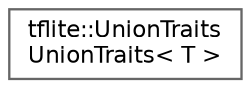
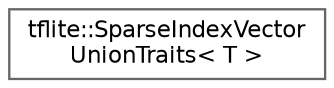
  digraph {
    rankdir=LR
-   n1 [color=grey40 fillcolor=white fontname=Helvetica fontsize=10 height=0.2 label="tflite::UnionTraits\lUnionTraits\< T \>" shape=box style=filled width=0.4]
+   n1 [color=grey40 fillcolor=white fontname=Helvetica fontsize=10 height=0.2 label="tflite::SparseIndexVector\lUnionTraits\< T \>" shape=box style=filled width=0.4]
  }
